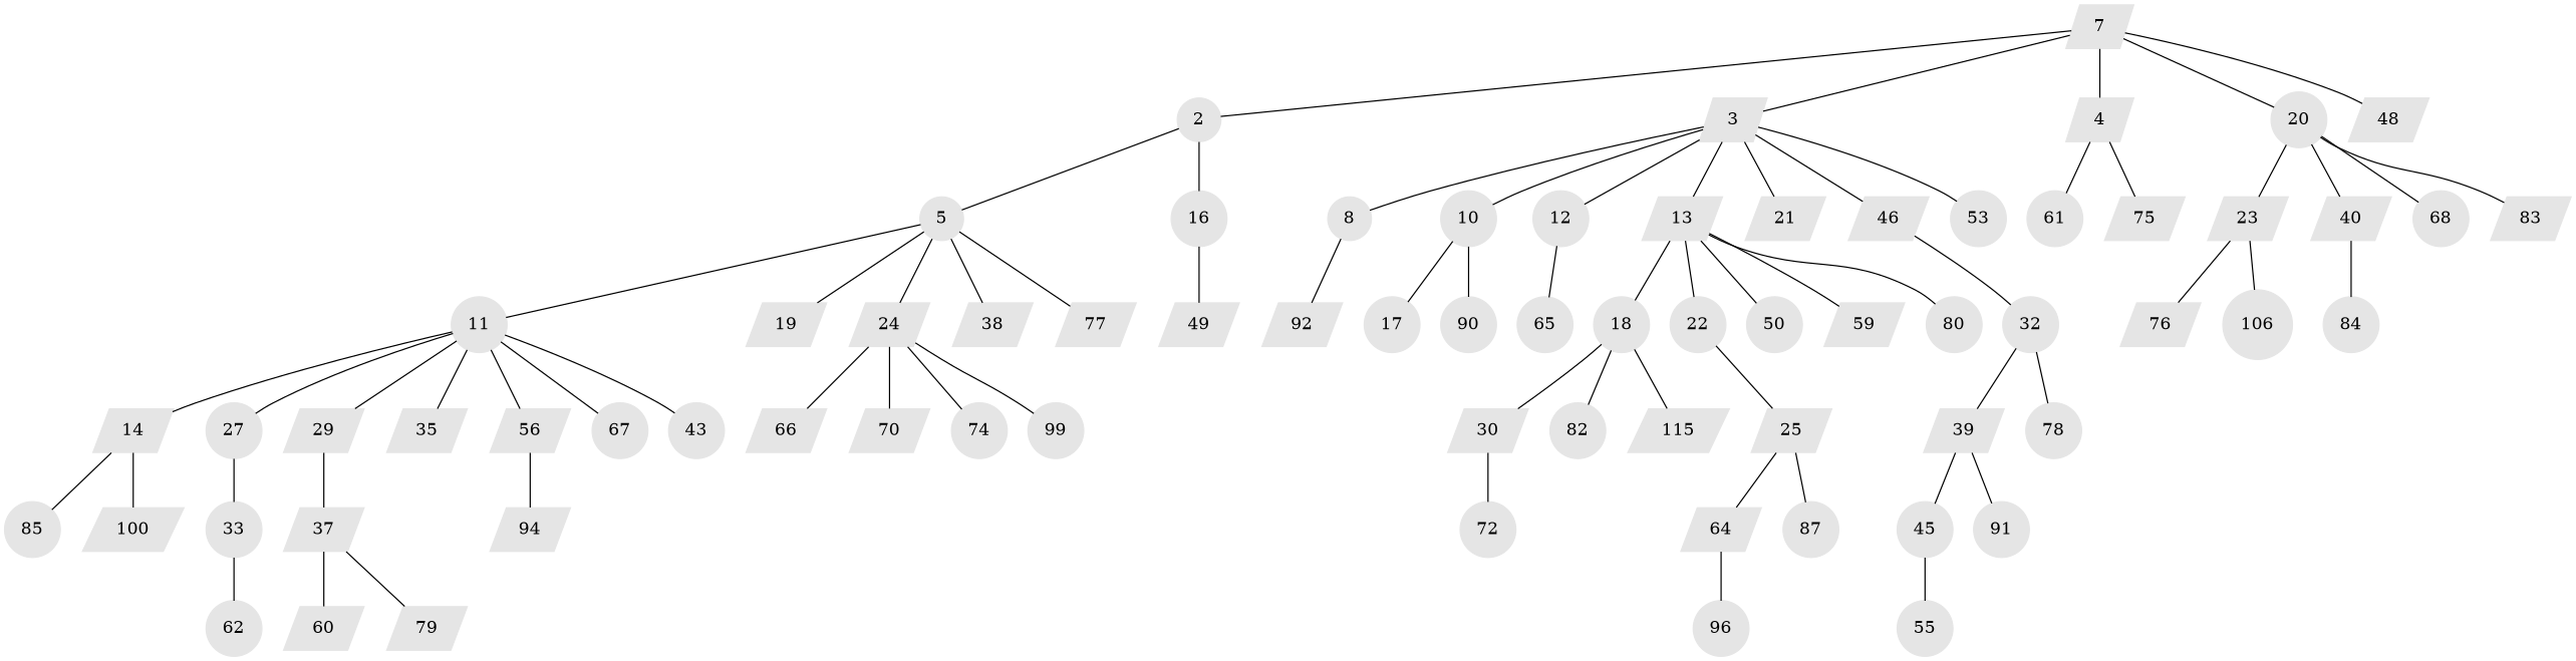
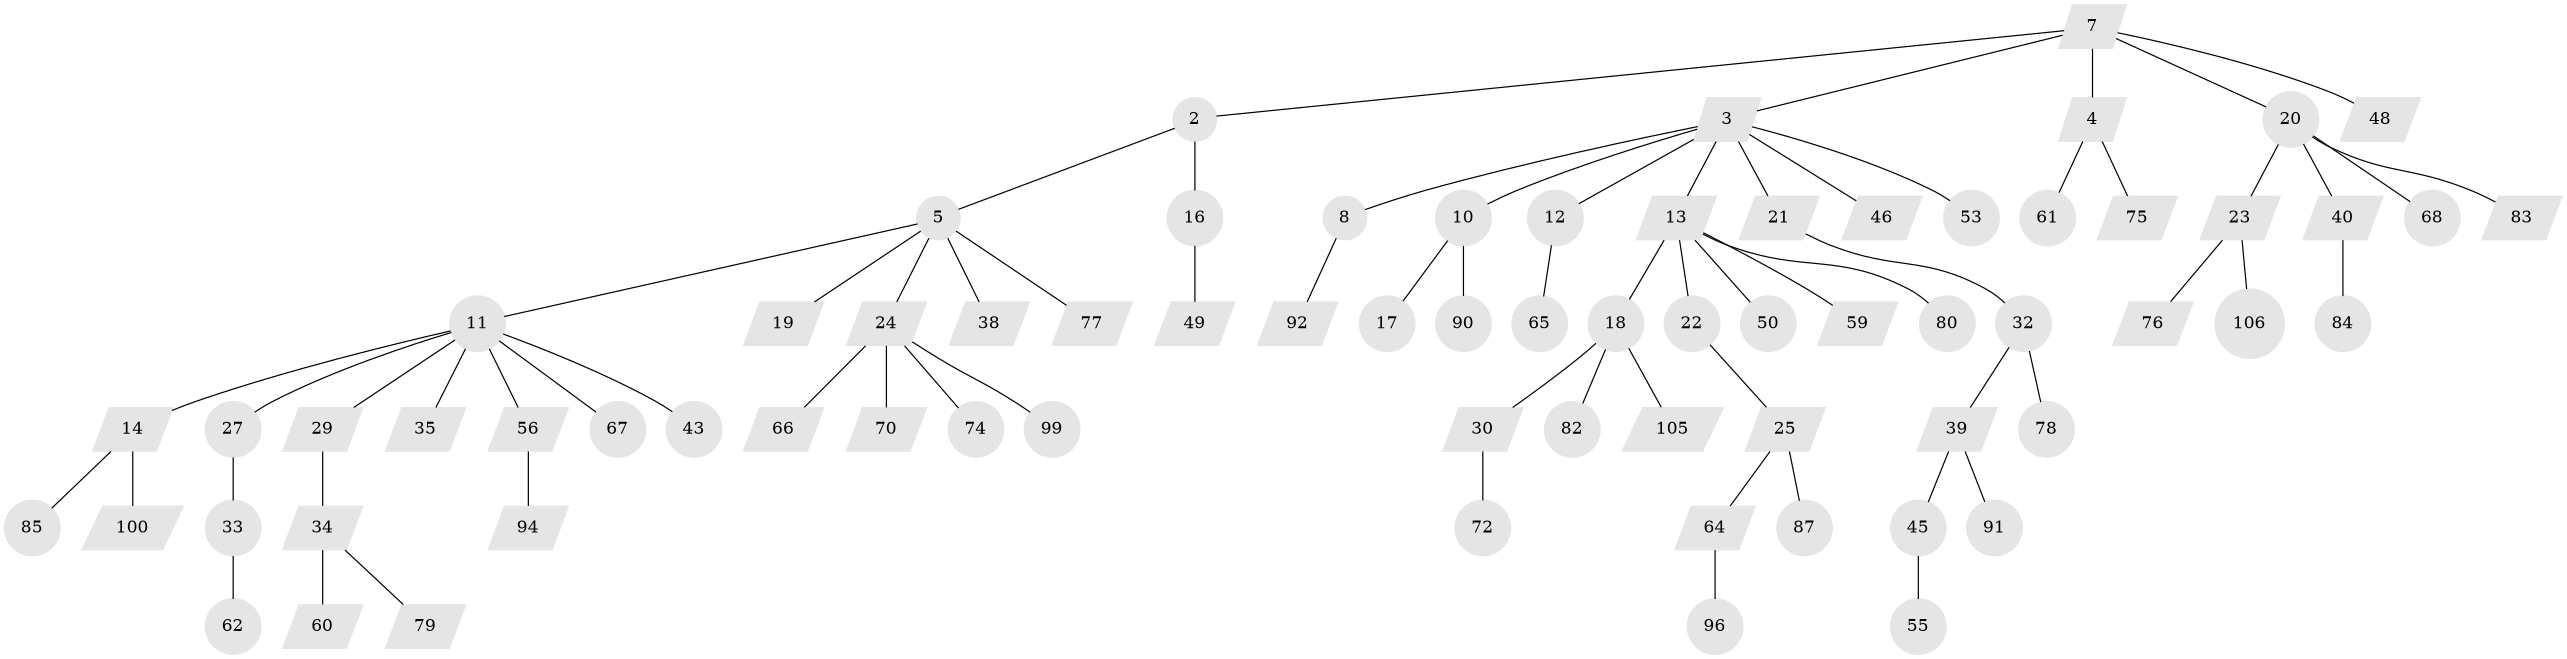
  graph {
    node [color=gray90 shape=circle style=filled]
    n1 [label=7 shape=parallelogram super="+63"]
    2 [super="+69"]
    3 [shape=parallelogram super="+6"]
    4 [shape=parallelogram super="+9"]
    20 [super="+41"]
    n6 [label=48 shape=parallelogram super="+95"]
    5 [super="+7"]
    16 [super="+98"]
    8 [super="+15"]
    10 [super="+51"]
    12
    13 [shape=parallelogram super="+36"]
    21 [shape=parallelogram]
    46 [shape=parallelogram]
    53
    61
    75 [shape=parallelogram]
    23 [shape=parallelogram super="+42"]
    40 [shape=parallelogram]
    68
    83 [shape=parallelogram]
    11 [super="+26"]
    19 [shape=parallelogram]
    24 [shape=parallelogram super="+31"]
    38 [shape=parallelogram]
    77 [shape=parallelogram super="+104"]
    49 [shape=parallelogram super="+52"]
    92 [shape=parallelogram]
    17
    90
    65
    18 [super="+34"]
    22 [super="+54"]
    50
    59 [shape=parallelogram super="+97"]
    80 [super="+101"]
    32 [super="+71"]
    14 [shape=parallelogram super="+108"]
    27 [super="+28"]
    29 [shape=parallelogram super="+103"]
    35 [shape=parallelogram]
    56 [shape=parallelogram super="+93"]
    67 [super="+89"]
    n44 [label=43]
    66 [shape=parallelogram]
    70 [shape=parallelogram]
    74 [super="+81"]
    99
    85
    100 [shape=parallelogram]
    33 [super="+43"]
-   37 [shape=parallelogram super="+48"]
+   37 [shape=parallelogram super="+48" label=34]
    94 [shape=parallelogram]
    30 [shape=parallelogram super="+44"]
    82
-   105 [shape=parallelogram label=115]
+   105 [shape=parallelogram]
    25 [shape=parallelogram super="+47"]
    72
    76 [shape=parallelogram]
    106
    84 [super="+88"]
    39 [shape=parallelogram super="+57"]
    78
    64 [shape=parallelogram]
    87
    96
    62
    60 [shape=parallelogram]
    79 [shape=parallelogram super="+102"]
    45 [super="+107"]
    91
    55 [super="+86"]
    n1 -- 2
    n1 -- 3
    n1 -- 4
    n1 -- 20
    n1 -- n6
    2 -- 5
    2 -- 16
    3 -- 8
    3 -- 10
    3 -- 12
    3 -- 13
    3 -- 21
    3 -- 46
    3 -- 53
    4 -- 61
    4 -- 75
    20 -- 23
    20 -- 40
    20 -- 68
    20 -- 83
    5 -- 11
    5 -- 19
    5 -- 24
    5 -- 38
    5 -- 77
    16 -- 49
    8 -- 92
    10 -- 17
    10 -- 90
    12 -- 65
    13 -- 18
    13 -- 22
    13 -- 50
    13 -- 59
    13 -- 80
-   46 -- 32
+   21 -- 32
    23 -- 76
    23 -- 106
    40 -- 84
    11 -- 14
    11 -- 27
    11 -- 29
    11 -- 35
    11 -- 56
    11 -- 67
    11 -- n44
    24 -- 66
    24 -- 70
    24 -- 74
    24 -- 99
    18 -- 30
    18 -- 82
    18 -- 105
    22 -- 25
    32 -- 39
    32 -- 78
    14 -- 85
    14 -- 100
    27 -- 33
    29 -- 37
    56 -- 94
    33 -- 62
    37 -- 60
    37 -- 79
    30 -- 72
    25 -- 64
    25 -- 87
    39 -- 45
    39 -- 91
    64 -- 96
    45 -- 55
  }
